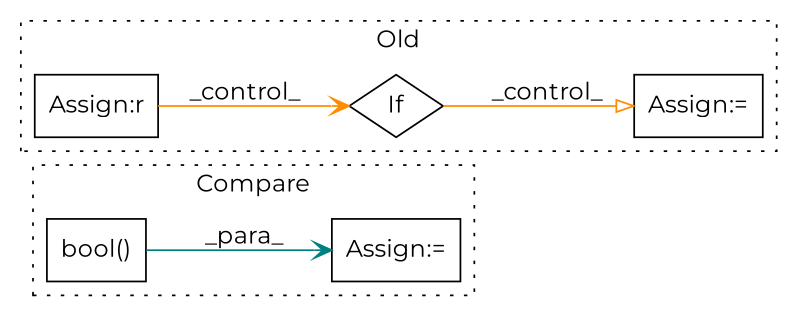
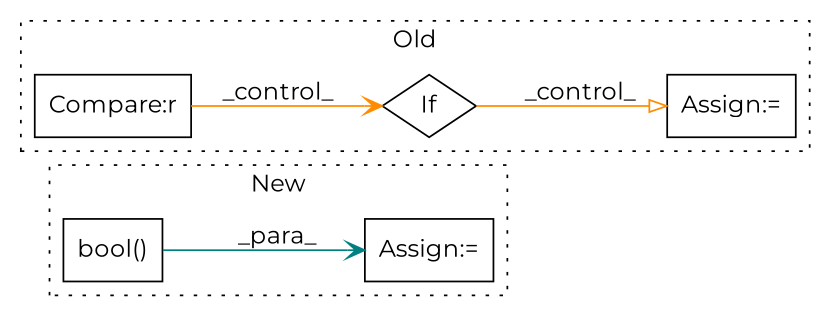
  digraph {
    fontname=Montserrat
    rankdir=LR
    node [a=68 fontname=Montserrat l=3 shape=box]
    edge [arrowhead=vee color=darkorange fontname=Montserrat]
    n1 [a=75 l=52 label="bool()" s=3977]
    n2 [label="Assign:=" s=3973]
    n3 [a=96 l="3,14" label=If s="3728,3779" shape=diamond]
-   n4 [a=40 l=16 label="Assign:r" s=3731]
+   n4 [a=40 l=16 label="Compare:r" s=3731]
    n5 [label="Assign:=" s=3797]
    subgraph cluster_1 {
-     label=Compare
+     label=New
      style=dotted
      n1
      n2
    }
    subgraph cluster_2 {
      label=Old
      style=dotted
      n3
      n4
      n5
    }
    n1 -> n2 [color=teal label=_para_]
    n3 -> n5 [arrowhead=onormal label=_control_]
    n4 -> n3 [label=_control_]
  }
